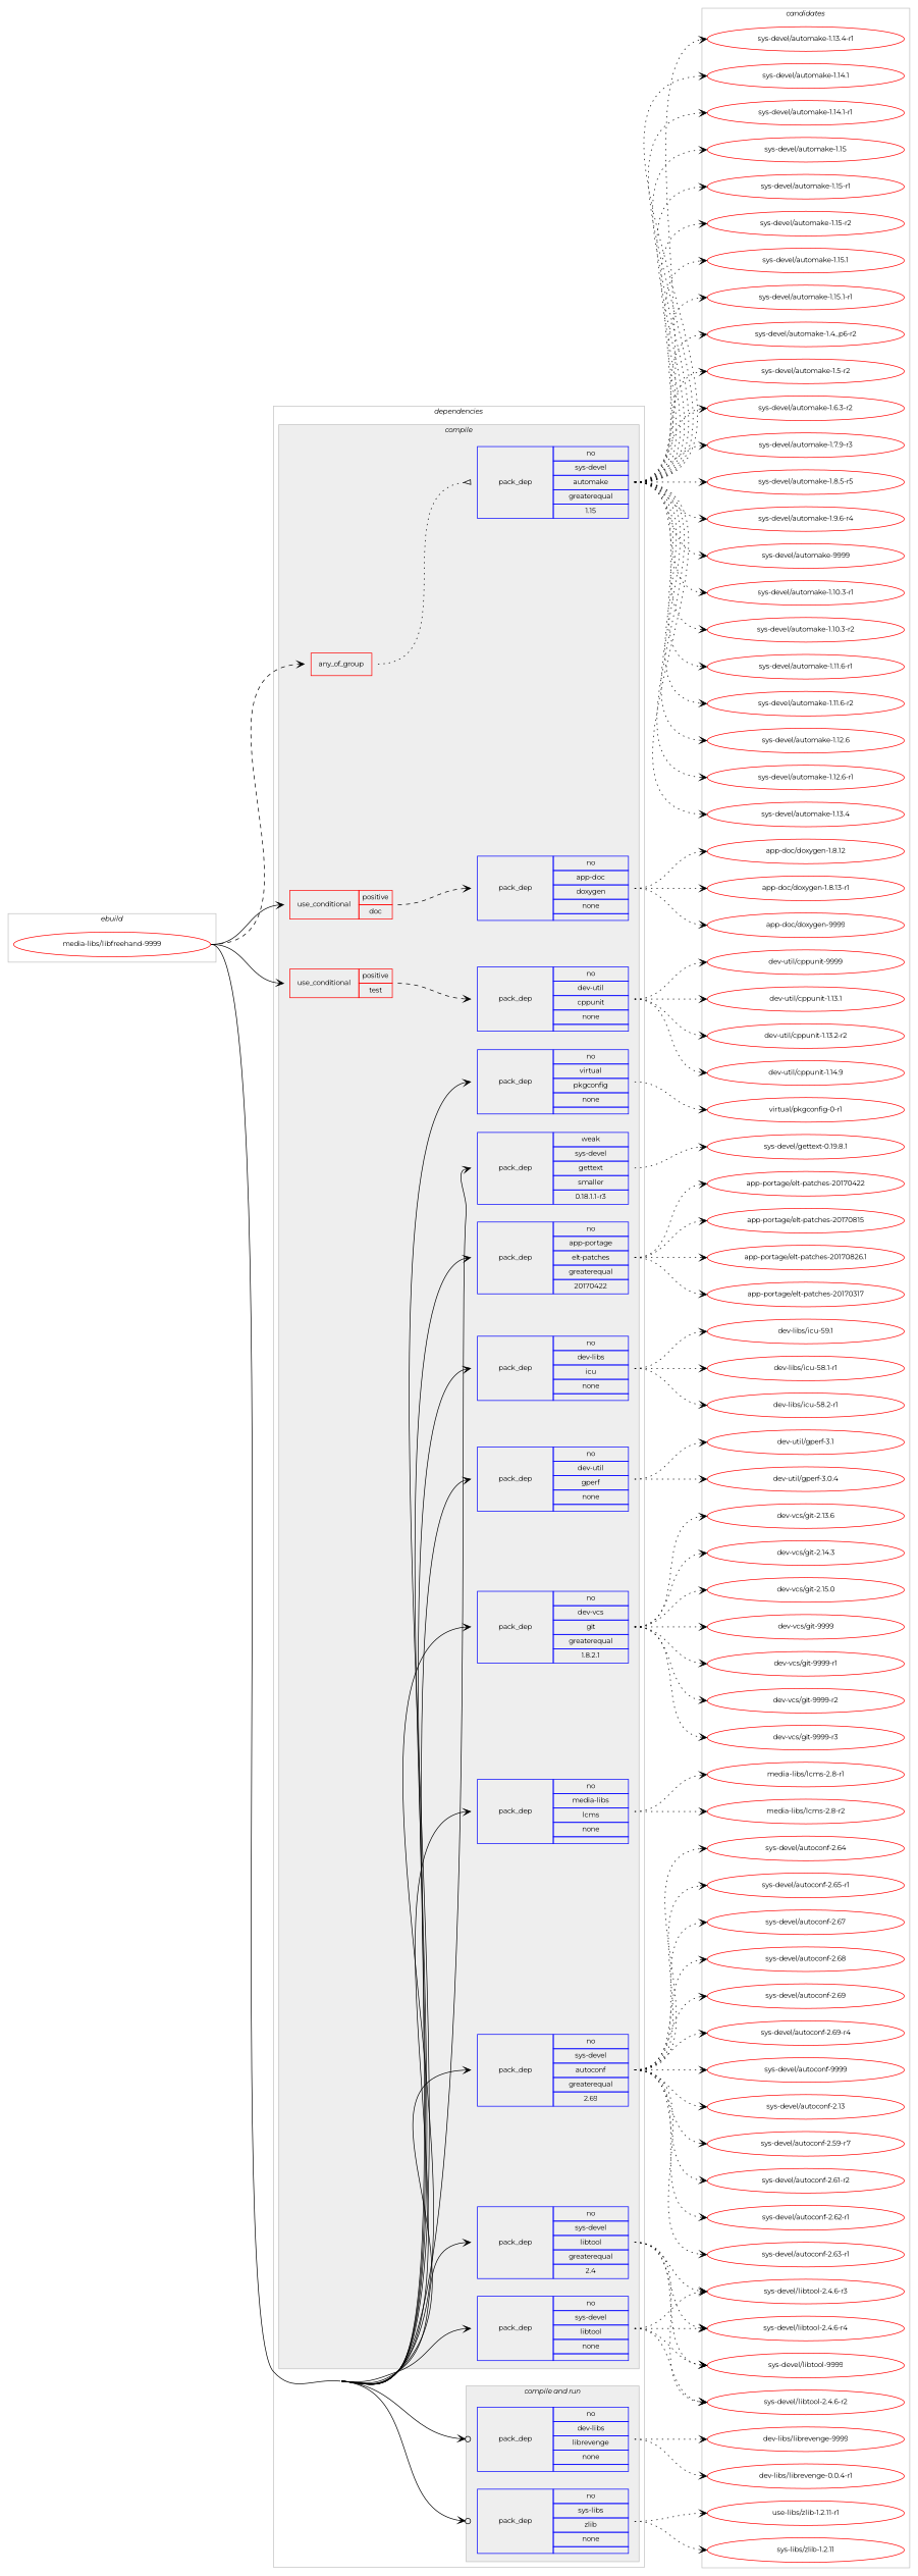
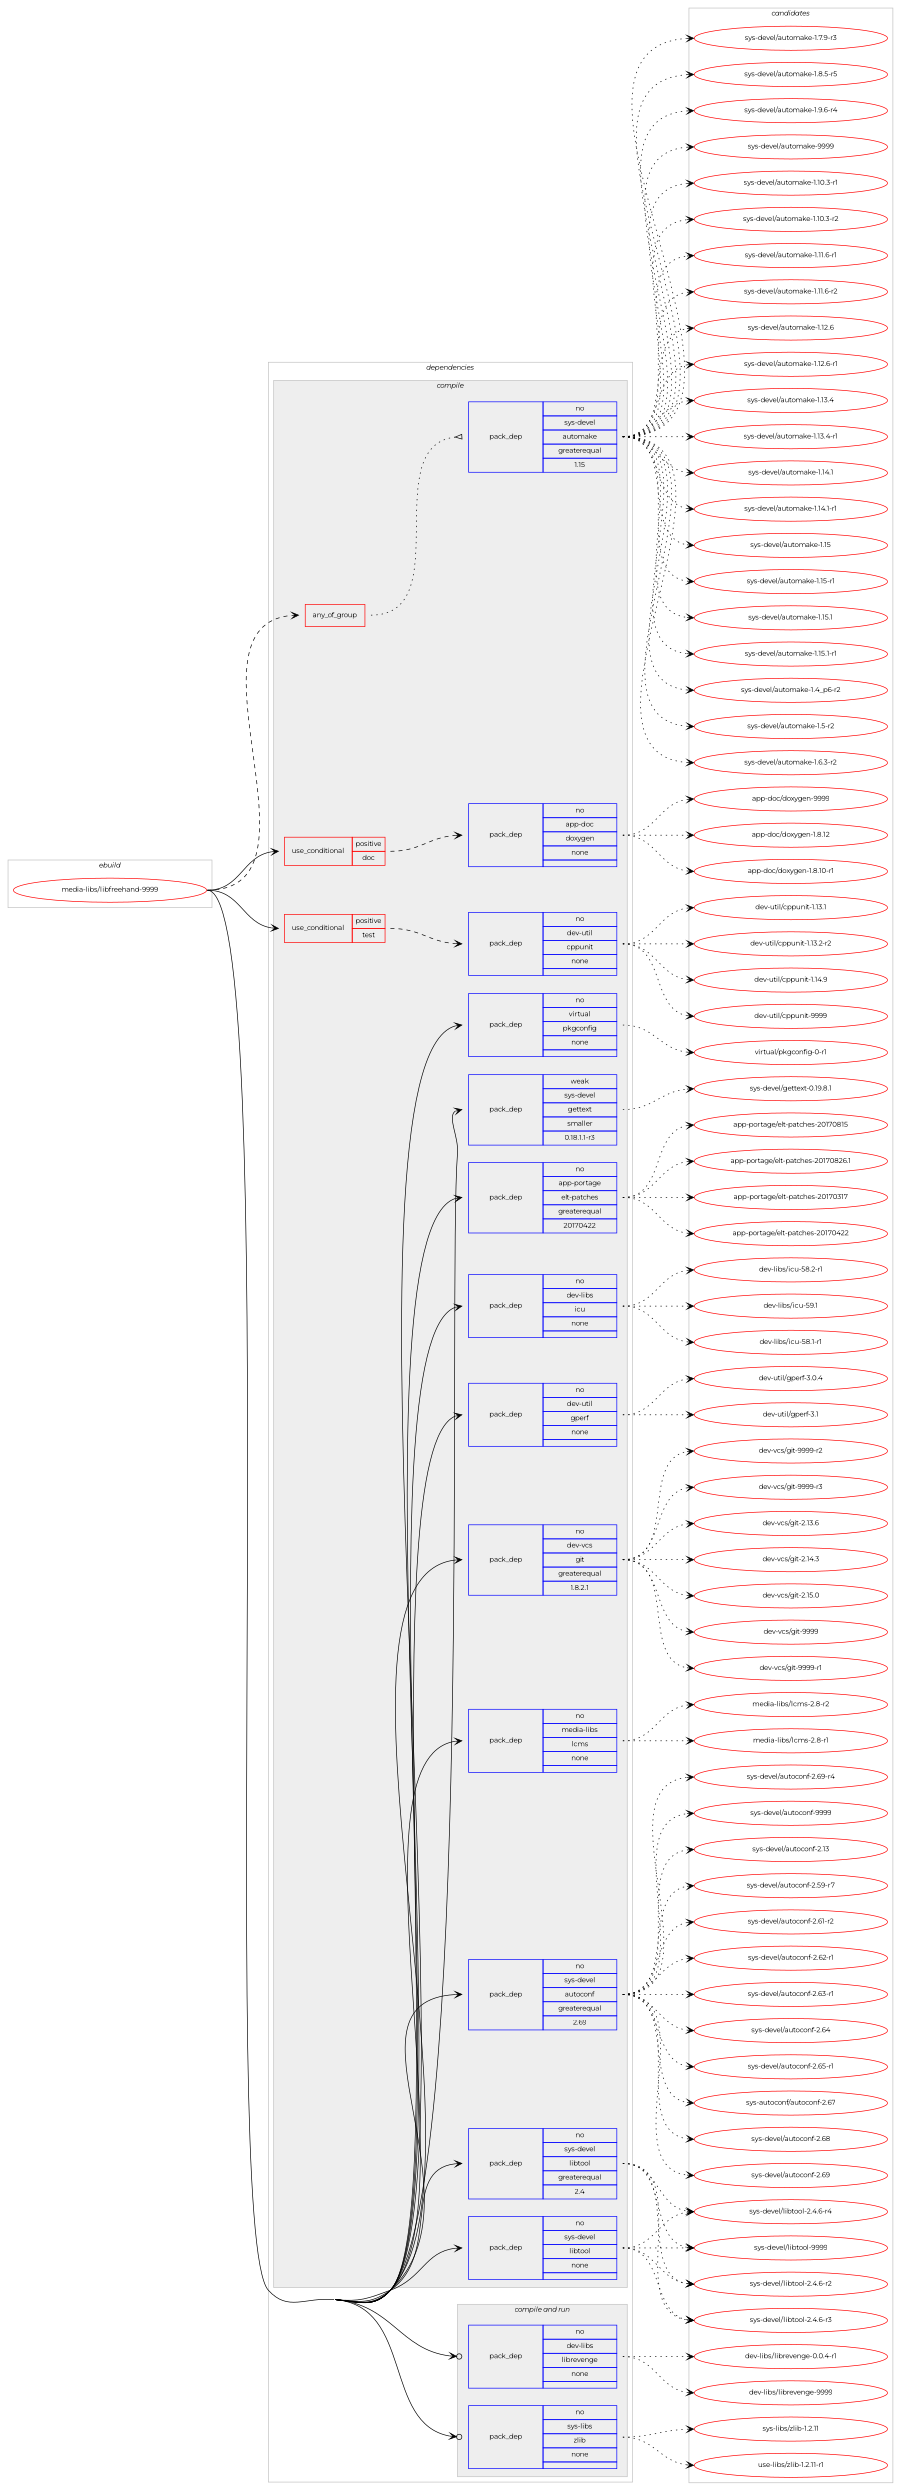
  digraph {
    compound=true
    concentrate=true
    fontname=Montserrat
    fontsize=10
    newrank=true
    rankdir=LR
    ranksep=1.5
    node [color=red fontname=Montserrat fontsize=10]
    edge [arrowhead=vee fontname=Montserrat headport=w style=dotted tailport=e weight=100]
    n1 [label="media-libs/libfreehand-9999" width=4]
    n2 [color=blue label=<<TABLE BORDER="0" CELLBORDER="1" CELLSPACING="0" CELLPADDING="4" WIDTH="220"><TR><TD ROWSPAN="6" CELLPADDING="30">pack_dep</TD></TR><TR><TD WIDTH="110">no</TD></TR><TR><TD>sys-devel</TD></TR><TR><TD>automake</TD></TR><TR><TD>greaterequal</TD></TR><TR><TD>1.15</TD></TR></TABLE>> shape=none]
    n3 [label=<<TABLE BORDER="0" CELLBORDER="1" CELLSPACING="0" CELLPADDING="4"><TR><TD CELLPADDING="10">any_of_group</TD></TR></TABLE>> shape=none]
    n4 [color=blue label=<<TABLE BORDER="0" CELLBORDER="1" CELLSPACING="0" CELLPADDING="4" WIDTH="220"><TR><TD ROWSPAN="6" CELLPADDING="30">pack_dep</TD></TR><TR><TD WIDTH="110">no</TD></TR><TR><TD>app-doc</TD></TR><TR><TD>doxygen</TD></TR><TR><TD>none</TD></TR><TR><TD></TD></TR></TABLE>> shape=none]
    n5 [label=<<TABLE BORDER="0" CELLBORDER="1" CELLSPACING="0" CELLPADDING="4"><TR><TD ROWSPAN="3" CELLPADDING="10">use_conditional</TD></TR><TR><TD>positive</TD></TR><TR><TD>doc</TD></TR></TABLE>> shape=none]
    n6 [color=blue label=<<TABLE BORDER="0" CELLBORDER="1" CELLSPACING="0" CELLPADDING="4" WIDTH="220"><TR><TD ROWSPAN="6" CELLPADDING="30">pack_dep</TD></TR><TR><TD WIDTH="110">no</TD></TR><TR><TD>dev-util</TD></TR><TR><TD>cppunit</TD></TR><TR><TD>none</TD></TR><TR><TD></TD></TR></TABLE>> shape=none]
    n7 [label=<<TABLE BORDER="0" CELLBORDER="1" CELLSPACING="0" CELLPADDING="4"><TR><TD ROWSPAN="3" CELLPADDING="10">use_conditional</TD></TR><TR><TD>positive</TD></TR><TR><TD>test</TD></TR></TABLE>> shape=none]
    n8 [color=blue label=<<TABLE BORDER="0" CELLBORDER="1" CELLSPACING="0" CELLPADDING="4" WIDTH="220"><TR><TD ROWSPAN="6" CELLPADDING="30">pack_dep</TD></TR><TR><TD WIDTH="110">no</TD></TR><TR><TD>app-portage</TD></TR><TR><TD>elt-patches</TD></TR><TR><TD>greaterequal</TD></TR><TR><TD>20170422</TD></TR></TABLE>> shape=none]
    n9 [color=blue label=<<TABLE BORDER="0" CELLBORDER="1" CELLSPACING="0" CELLPADDING="4" WIDTH="220"><TR><TD ROWSPAN="6" CELLPADDING="30">pack_dep</TD></TR><TR><TD WIDTH="110">no</TD></TR><TR><TD>dev-libs</TD></TR><TR><TD>icu</TD></TR><TR><TD>none</TD></TR><TR><TD></TD></TR></TABLE>> shape=none]
    n10 [color=blue label=<<TABLE BORDER="0" CELLBORDER="1" CELLSPACING="0" CELLPADDING="4" WIDTH="220"><TR><TD ROWSPAN="6" CELLPADDING="30">pack_dep</TD></TR><TR><TD WIDTH="110">no</TD></TR><TR><TD>dev-util</TD></TR><TR><TD>gperf</TD></TR><TR><TD>none</TD></TR><TR><TD></TD></TR></TABLE>> shape=none]
    n11 [color=blue label=<<TABLE BORDER="0" CELLBORDER="1" CELLSPACING="0" CELLPADDING="4" WIDTH="220"><TR><TD ROWSPAN="6" CELLPADDING="30">pack_dep</TD></TR><TR><TD WIDTH="110">no</TD></TR><TR><TD>dev-vcs</TD></TR><TR><TD>git</TD></TR><TR><TD>greaterequal</TD></TR><TR><TD>1.8.2.1</TD></TR></TABLE>> shape=none]
    n12 [color=blue label=<<TABLE BORDER="0" CELLBORDER="1" CELLSPACING="0" CELLPADDING="4" WIDTH="220"><TR><TD ROWSPAN="6" CELLPADDING="30">pack_dep</TD></TR><TR><TD WIDTH="110">no</TD></TR><TR><TD>media-libs</TD></TR><TR><TD>lcms</TD></TR><TR><TD>none</TD></TR><TR><TD></TD></TR></TABLE>> shape=none]
    n13 [color=blue label=<<TABLE BORDER="0" CELLBORDER="1" CELLSPACING="0" CELLPADDING="4" WIDTH="220"><TR><TD ROWSPAN="6" CELLPADDING="30">pack_dep</TD></TR><TR><TD WIDTH="110">no</TD></TR><TR><TD>sys-devel</TD></TR><TR><TD>autoconf</TD></TR><TR><TD>greaterequal</TD></TR><TR><TD>2.69</TD></TR></TABLE>> shape=none]
    n14 [color=blue label=<<TABLE BORDER="0" CELLBORDER="1" CELLSPACING="0" CELLPADDING="4" WIDTH="220"><TR><TD ROWSPAN="6" CELLPADDING="30">pack_dep</TD></TR><TR><TD WIDTH="110">no</TD></TR><TR><TD>sys-devel</TD></TR><TR><TD>libtool</TD></TR><TR><TD>greaterequal</TD></TR><TR><TD>2.4</TD></TR></TABLE>> shape=none]
    n15 [color=blue label=<<TABLE BORDER="0" CELLBORDER="1" CELLSPACING="0" CELLPADDING="4" WIDTH="220"><TR><TD ROWSPAN="6" CELLPADDING="30">pack_dep</TD></TR><TR><TD WIDTH="110">no</TD></TR><TR><TD>sys-devel</TD></TR><TR><TD>libtool</TD></TR><TR><TD>none</TD></TR><TR><TD></TD></TR></TABLE>> shape=none]
    n16 [color=blue label=<<TABLE BORDER="0" CELLBORDER="1" CELLSPACING="0" CELLPADDING="4" WIDTH="220"><TR><TD ROWSPAN="6" CELLPADDING="30">pack_dep</TD></TR><TR><TD WIDTH="110">no</TD></TR><TR><TD>virtual</TD></TR><TR><TD>pkgconfig</TD></TR><TR><TD>none</TD></TR><TR><TD></TD></TR></TABLE>> shape=none]
    n17 [color=blue label=<<TABLE BORDER="0" CELLBORDER="1" CELLSPACING="0" CELLPADDING="4" WIDTH="220"><TR><TD ROWSPAN="6" CELLPADDING="30">pack_dep</TD></TR><TR><TD WIDTH="110">weak</TD></TR><TR><TD>sys-devel</TD></TR><TR><TD>gettext</TD></TR><TR><TD>smaller</TD></TR><TR><TD>0.18.1.1-r3</TD></TR></TABLE>> shape=none]
    n18 [color=blue label=<<TABLE BORDER="0" CELLBORDER="1" CELLSPACING="0" CELLPADDING="4" WIDTH="220"><TR><TD ROWSPAN="6" CELLPADDING="30">pack_dep</TD></TR><TR><TD WIDTH="110">no</TD></TR><TR><TD>dev-libs</TD></TR><TR><TD>librevenge</TD></TR><TR><TD>none</TD></TR><TR><TD></TD></TR></TABLE>> shape=none]
    n19 [color=blue label=<<TABLE BORDER="0" CELLBORDER="1" CELLSPACING="0" CELLPADDING="4" WIDTH="220"><TR><TD ROWSPAN="6" CELLPADDING="30">pack_dep</TD></TR><TR><TD WIDTH="110">no</TD></TR><TR><TD>sys-libs</TD></TR><TR><TD>zlib</TD></TR><TR><TD>none</TD></TR><TR><TD></TD></TR></TABLE>> shape=none]
    n20 [label="sys-devel/automake-1.10.3-r1" width=4]
    n21 [label="sys-devel/automake-1.10.3-r2" width=4]
    n22 [label="sys-devel/automake-1.11.6-r1" width=4]
    n23 [label="sys-devel/automake-1.11.6-r2" width=4]
    n24 [label="sys-devel/automake-1.12.6" width=4]
    n25 [label="sys-devel/automake-1.12.6-r1" width=4]
    n26 [label="sys-devel/automake-1.13.4" width=4]
    n27 [label="sys-devel/automake-1.13.4-r1" width=4]
    n28 [label="sys-devel/automake-1.14.1" width=4]
    n29 [label="sys-devel/automake-1.14.1-r1" width=4]
    n30 [label="sys-devel/automake-1.15" width=4]
    n31 [label="sys-devel/automake-1.15-r1" width=4]
-   n32 [label="sys-devel/automake-1.15-r2" width=4]
    n33 [label="sys-devel/automake-1.15.1" width=4]
    n34 [label="sys-devel/automake-1.15.1-r1" width=4]
    n35 [label="sys-devel/automake-1.4_p6-r2" width=4]
    n36 [label="sys-devel/automake-1.5-r2" width=4]
    n37 [label="sys-devel/automake-1.6.3-r2" width=4]
    n38 [label="sys-devel/automake-1.7.9-r3" width=4]
    n39 [label="sys-devel/automake-1.8.5-r5" width=4]
    n40 [label="sys-devel/automake-1.9.6-r4" width=4]
    n41 [label="sys-devel/automake-9999" width=4]
    n42 [label="app-doc/doxygen-1.8.12" width=4]
-   n43 [label="app-doc/doxygen-1.8.13-r1" width=4]
+   n43 [label="app-doc/doxygen-1.8.10-r1" width=4]
    n44 [label="app-doc/doxygen-9999" width=4]
    n45 [label="dev-util/cppunit-1.13.1" width=4]
    n46 [label="dev-util/cppunit-1.13.2-r2" width=4]
    n47 [label="dev-util/cppunit-1.14.9" width=4]
    n48 [label="dev-util/cppunit-9999" width=4]
    n49 [label="app-portage/elt-patches-20170317" width=4]
    n50 [label="app-portage/elt-patches-20170422" width=4]
    n51 [label="app-portage/elt-patches-20170815" width=4]
    n52 [label="app-portage/elt-patches-20170826.1" width=4]
    n53 [label="dev-libs/icu-58.1-r1" width=4]
    n54 [label="dev-libs/icu-58.2-r1" width=4]
    n55 [label="dev-libs/icu-59.1" width=4]
    n56 [label="media-libs/lcms-2.8-r1" width=4]
    n57 [label="media-libs/lcms-2.8-r2" width=4]
    n58 [label="dev-util/gperf-3.0.4" width=4]
    n59 [label="dev-util/gperf-3.1" width=4]
    n60 [label="dev-vcs/git-2.13.6" width=4]
    n61 [label="dev-vcs/git-2.14.3" width=4]
    n62 [label="dev-vcs/git-2.15.0" width=4]
    n63 [label="dev-vcs/git-9999" width=4]
    n64 [label="dev-vcs/git-9999-r1" width=4]
    n65 [label="dev-vcs/git-9999-r2" width=4]
    n66 [label="dev-vcs/git-9999-r3" width=4]
    n67 [label="sys-devel/autoconf-2.13" width=4]
    n68 [label="sys-devel/autoconf-2.59-r7" width=4]
    n69 [label="sys-devel/autoconf-2.61-r2" width=4]
    n70 [label="sys-devel/autoconf-2.62-r1" width=4]
    n71 [label="sys-devel/autoconf-2.63-r1" width=4]
    n72 [label="sys-devel/autoconf-2.64" width=4]
    n73 [label="sys-devel/autoconf-2.65-r1" width=4]
-   n74 [label="sys-devel/autoconf-2.67" width=4]
+   n74 [label="sys-autoconf/autoconf-2.67" width=4]
    n75 [label="sys-devel/autoconf-2.68" width=4]
    n76 [label="sys-devel/autoconf-2.69" width=4]
    n77 [label="sys-devel/autoconf-2.69-r4" width=4]
    n78 [label="sys-devel/autoconf-9999" width=4]
    n79 [label="sys-devel/libtool-2.4.6-r2" width=4]
    n80 [label="sys-devel/libtool-2.4.6-r3" width=4]
    n81 [label="sys-devel/libtool-2.4.6-r4" width=4]
    n82 [label="sys-devel/libtool-9999" width=4]
    n83 [label="virtual/pkgconfig-0-r1" width=4]
    n84 [label="sys-devel/gettext-0.19.8.1" width=4]
    n85 [label="dev-libs/librevenge-0.0.4-r1" width=4]
    n86 [label="dev-libs/librevenge-9999" width=4]
    n87 [label="sys-libs/zlib-1.2.11" width=4]
    n88 [label="use-libs/zlib-1.2.11-r1" width=4]
    subgraph cluster_1 {
      color=gray
      label=<<i>ebuild</i>>
      rank=same
      n1
    }
    subgraph cluster_2 {
      color=gray
      label=<<i>dependencies</i>>
      subgraph cluster_3 {
        color=gray
        fillcolor="#eeeeee"
        label=<<i>compile</i>>
        style=filled
        subgraph sub_4 {
          color=gray
          fillcolor="#eeeeee"
          label=<<i>compile</i>>
          style=filled
          n3
          subgraph sub_5 {
            color=gray
            fillcolor="#eeeeee"
            label=<<i>compile</i>>
            style=filled
            n2
          }
        }
        subgraph sub_6 {
          color=gray
          fillcolor="#eeeeee"
          label=<<i>compile</i>>
          style=filled
          n5
          subgraph sub_7 {
            color=gray
            fillcolor="#eeeeee"
            label=<<i>compile</i>>
            style=filled
            n4
          }
        }
        subgraph sub_8 {
          color=gray
          fillcolor="#eeeeee"
          label=<<i>compile</i>>
          style=filled
          n7
          subgraph sub_9 {
            color=gray
            fillcolor="#eeeeee"
            label=<<i>compile</i>>
            style=filled
            n6
          }
        }
        subgraph sub_10 {
          color=gray
          fillcolor="#eeeeee"
          label=<<i>compile</i>>
          style=filled
          n8
        }
        subgraph sub_11 {
          color=gray
          fillcolor="#eeeeee"
          label=<<i>compile</i>>
          style=filled
          n9
        }
        subgraph sub_12 {
          color=gray
          fillcolor="#eeeeee"
          label=<<i>compile</i>>
          style=filled
          n10
        }
        subgraph sub_13 {
          color=gray
          fillcolor="#eeeeee"
          label=<<i>compile</i>>
          style=filled
          n11
        }
        subgraph sub_14 {
          color=gray
          fillcolor="#eeeeee"
          label=<<i>compile</i>>
          style=filled
          n12
        }
        subgraph sub_15 {
          color=gray
          fillcolor="#eeeeee"
          label=<<i>compile</i>>
          style=filled
          n13
        }
        subgraph sub_16 {
          color=gray
          fillcolor="#eeeeee"
          label=<<i>compile</i>>
          style=filled
          n14
        }
        subgraph sub_17 {
          color=gray
          fillcolor="#eeeeee"
          label=<<i>compile</i>>
          style=filled
          n15
        }
        subgraph sub_18 {
          color=gray
          fillcolor="#eeeeee"
          label=<<i>compile</i>>
          style=filled
          n16
        }
        subgraph sub_19 {
          color=gray
          fillcolor="#eeeeee"
          label=<<i>compile</i>>
          style=filled
          n17
        }
      }
      subgraph cluster_20 {
        color=gray
        fillcolor="#eeeeee"
        label=<<i>compile and run</i>>
        style=filled
        subgraph sub_21 {
          color=gray
          fillcolor="#eeeeee"
          label=<<i>compile and run</i>>
          style=filled
          n18
        }
        subgraph sub_22 {
          color=gray
          fillcolor="#eeeeee"
          label=<<i>compile and run</i>>
          style=filled
          n19
        }
      }
      subgraph cluster_23 {
        color=gray
        fillcolor="#eeeeee"
        label=<<i>run</i>>
        style=filled
      }
    }
    subgraph cluster_24 {
      color=gray
      label=<<i>candidates</i>>
      rank=same
      subgraph sub_25 {
        color=black
        label=<<i>candidates</i>>
        nodesep=1
        rank=same
        n20
        n21
        n22
        n23
        n24
        n25
        n26
        n27
        n28
        n29
        n30
        n31
-       n32
        n33
        n34
        n35
        n36
        n37
        n38
        n39
        n40
        n41
      }
      subgraph sub_26 {
        color=black
        label=<<i>candidates</i>>
        nodesep=1
        rank=same
        n42
        n43
        n44
      }
      subgraph sub_27 {
        color=black
        label=<<i>candidates</i>>
        nodesep=1
        rank=same
        n45
        n46
        n47
        n48
      }
      subgraph sub_28 {
        color=black
        label=<<i>candidates</i>>
        nodesep=1
        rank=same
        n49
        n50
        n51
        n52
      }
      subgraph sub_29 {
        color=black
        label=<<i>candidates</i>>
        nodesep=1
        rank=same
        n53
        n54
        n55
      }
      subgraph sub_30 {
        color=black
        label=<<i>candidates</i>>
        nodesep=1
        rank=same
        n56
        n57
      }
      subgraph sub_31 {
        color=black
        label=<<i>candidates</i>>
        nodesep=1
        rank=same
        n58
        n59
      }
      subgraph sub_32 {
        color=black
        label=<<i>candidates</i>>
        nodesep=1
        rank=same
        n60
        n61
        n62
        n63
        n64
        n65
        n66
      }
      subgraph sub_33 {
        color=black
        label=<<i>candidates</i>>
        nodesep=1
        rank=same
        n67
        n68
        n69
        n70
        n71
        n72
        n73
        n74
        n75
        n76
        n77
        n78
      }
      subgraph sub_34 {
        color=black
        label=<<i>candidates</i>>
        nodesep=1
        rank=same
        n79
        n80
        n81
        n82
      }
      subgraph sub_35 {
        color=black
        label=<<i>candidates</i>>
        nodesep=1
        rank=same
        n79
        n80
        n81
        n82
      }
      subgraph sub_36 {
        color=black
        label=<<i>candidates</i>>
        nodesep=1
        rank=same
        n83
      }
      subgraph sub_37 {
        color=black
        label=<<i>candidates</i>>
        nodesep=1
        rank=same
        n84
      }
      subgraph sub_38 {
        color=black
        label=<<i>candidates</i>>
        nodesep=1
        rank=same
        n85
        n86
      }
      subgraph sub_39 {
        color=black
        label=<<i>candidates</i>>
        nodesep=1
        rank=same
        n87
        n88
      }
    }
    n1 -> n3 [style=dashed weight=20]
    n1 -> n5 [style=solid weight=20]
    n1 -> n7 [style=solid weight=20]
    n1 -> n8 [style=solid weight=20]
    n1 -> n9 [style=solid weight=20]
    n1 -> n10 [style=solid weight=20]
    n1 -> n11 [style=solid weight=20]
    n1 -> n12 [style=solid weight=20]
    n1 -> n13 [style=solid weight=20]
    n1 -> n14 [style=solid weight=20]
    n1 -> n15 [style=solid weight=20]
    n1 -> n16 [style=solid weight=20]
    n1 -> n17 [style=solid weight=20]
    n1 -> n18 [arrowhead=odotvee style=solid weight=20]
    n1 -> n19 [arrowhead=odotvee style=solid weight=20]
    n2 -> n20
    n2 -> n21
    n2 -> n22
    n2 -> n23
    n2 -> n24
    n2 -> n25
    n2 -> n26
    n2 -> n27
    n2 -> n28
    n2 -> n29
    n2 -> n30
    n2 -> n31
-   n2 -> n32
    n2 -> n33
    n2 -> n34
    n2 -> n35
    n2 -> n36
    n2 -> n37
    n2 -> n38
    n2 -> n39
    n2 -> n40
    n2 -> n41
    n3 -> n2 [arrowhead=oinv weight=20]
    n4 -> n42
    n4 -> n43
    n4 -> n44
    n5 -> n4 [style=dashed weight=20]
    n6 -> n45
    n6 -> n46
    n6 -> n47
    n6 -> n48
    n7 -> n6 [style=dashed weight=20]
    n8 -> n49
    n8 -> n50
    n8 -> n51
    n8 -> n52
    n9 -> n53
    n9 -> n54
    n9 -> n55
    n10 -> n58
    n10 -> n59
    n11 -> n60
    n11 -> n61
    n11 -> n62
    n11 -> n63
    n11 -> n64
    n11 -> n65
    n11 -> n66
    n12 -> n56
    n12 -> n57
    n13 -> n67
    n13 -> n68
    n13 -> n69
    n13 -> n70
    n13 -> n71
    n13 -> n72
    n13 -> n73
    n13 -> n74
    n13 -> n75
    n13 -> n76
    n13 -> n77
    n13 -> n78
    n14 -> n79
    n14 -> n80
    n14 -> n81
    n14 -> n82
    n15 -> n79
    n15 -> n80
    n15 -> n81
    n15 -> n82
    n16 -> n83
    n17 -> n84
    n18 -> n85
    n18 -> n86
    n19 -> n87
    n19 -> n88
  }
